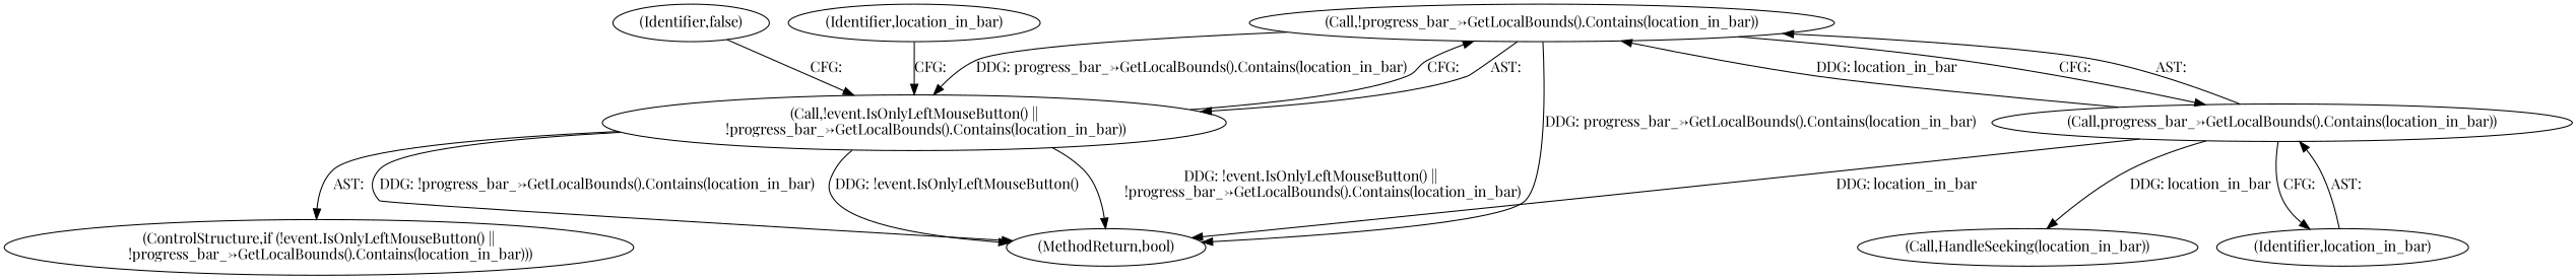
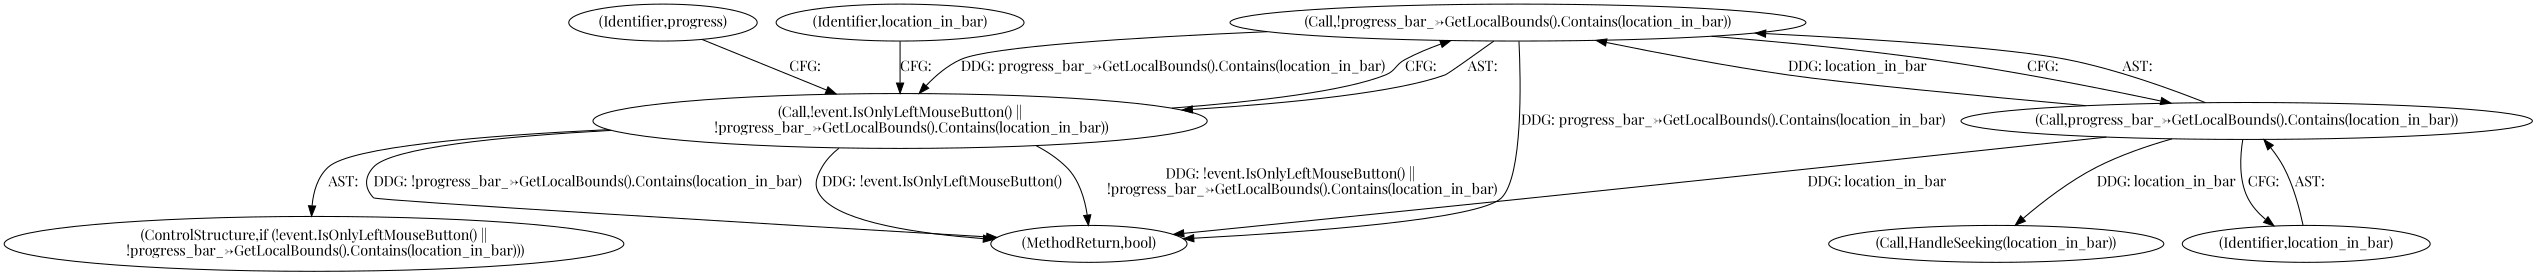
  digraph {
    fontname="Playfair Display"
    node [fontname="Playfair Display"]
    edge [fontname="Playfair Display"]
    n1 [label="(Call,!progress_bar_->GetLocalBounds().Contains(location_in_bar))"]
    n2 [label="(Call,progress_bar_->GetLocalBounds().Contains(location_in_bar))"]
    n3 [label="(Call,!event.IsOnlyLeftMouseButton() ||\n      !progress_bar_->GetLocalBounds().Contains(location_in_bar))"]
    n4 [label="(MethodReturn,bool)"]
    n5 [label="(Identifier,location_in_bar)"]
    n6 [label="(Call,HandleSeeking(location_in_bar))"]
    n7 [label="(ControlStructure,if (!event.IsOnlyLeftMouseButton() ||\n      !progress_bar_->GetLocalBounds().Contains(location_in_bar)))"]
-   n8 [label="(Identifier,false)"]
+   n8 [label="(Identifier,progress)"]
    n9 [label="(Identifier,location_in_bar)"]
    n1 -> n2 [label="CFG: "]
    n1 -> n3 [label="AST: "]
    n1 -> n3 [label="DDG: progress_bar_->GetLocalBounds().Contains(location_in_bar)"]
    n1 -> n4 [label="DDG: progress_bar_->GetLocalBounds().Contains(location_in_bar)"]
    n2 -> n1 [label="AST: "]
    n2 -> n1 [label="DDG: location_in_bar"]
    n2 -> n4 [label="DDG: location_in_bar"]
    n2 -> n5 [label="CFG: "]
    n2 -> n6 [label="DDG: location_in_bar"]
    n3 -> n1 [label="CFG: "]
    n3 -> n4 [label="DDG: !event.IsOnlyLeftMouseButton() ||\n      !progress_bar_->GetLocalBounds().Contains(location_in_bar)"]
    n3 -> n4 [label="DDG: !progress_bar_->GetLocalBounds().Contains(location_in_bar)"]
    n3 -> n4 [label="DDG: !event.IsOnlyLeftMouseButton()"]
    n3 -> n7 [label="AST: "]
    n5 -> n2 [label="AST: "]
    n8 -> n3 [label="CFG: "]
    n9 -> n3 [label="CFG: "]
  }
